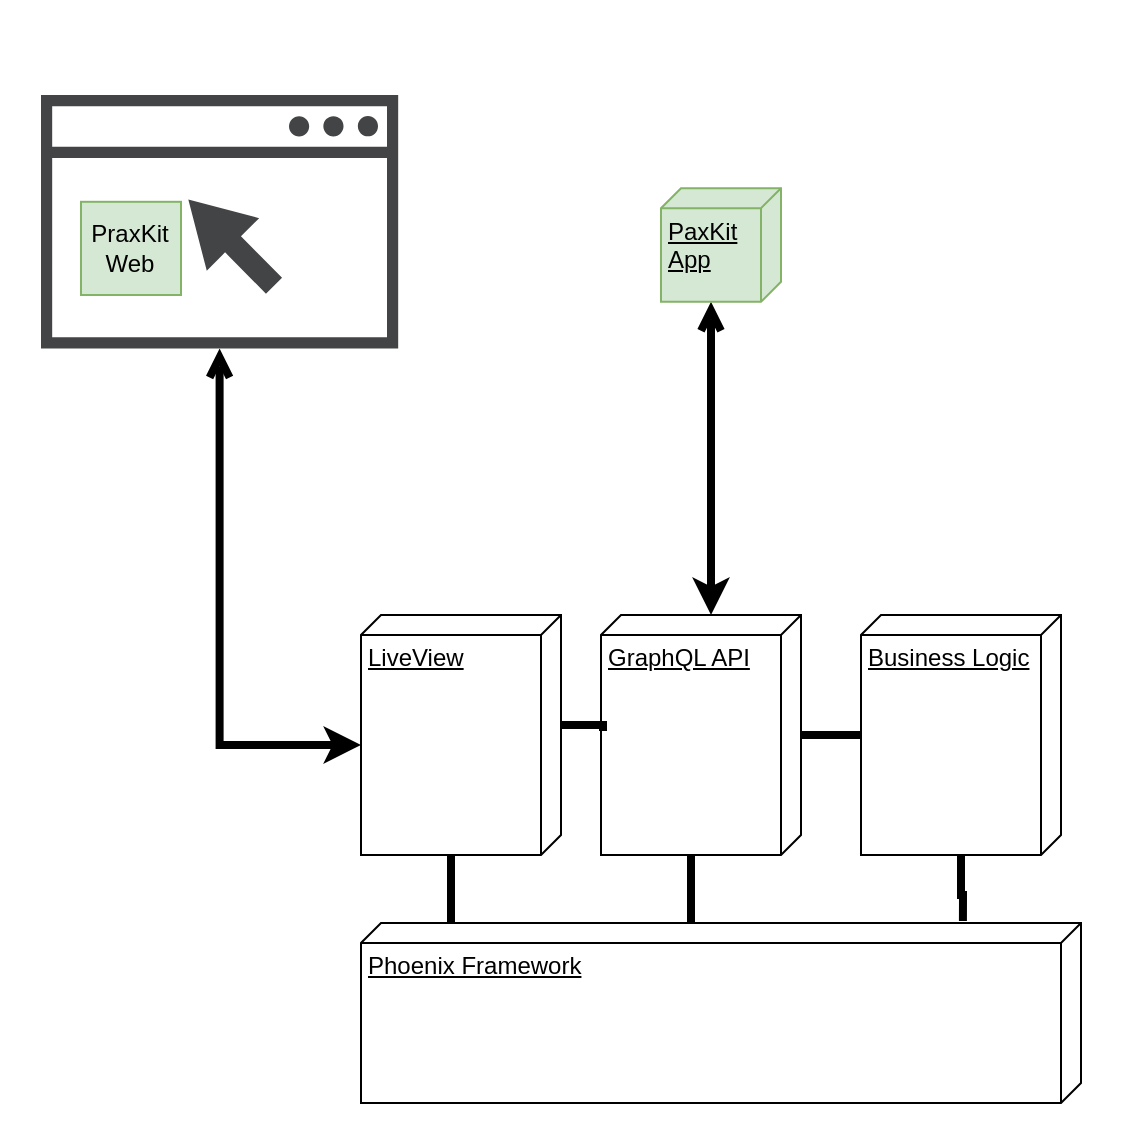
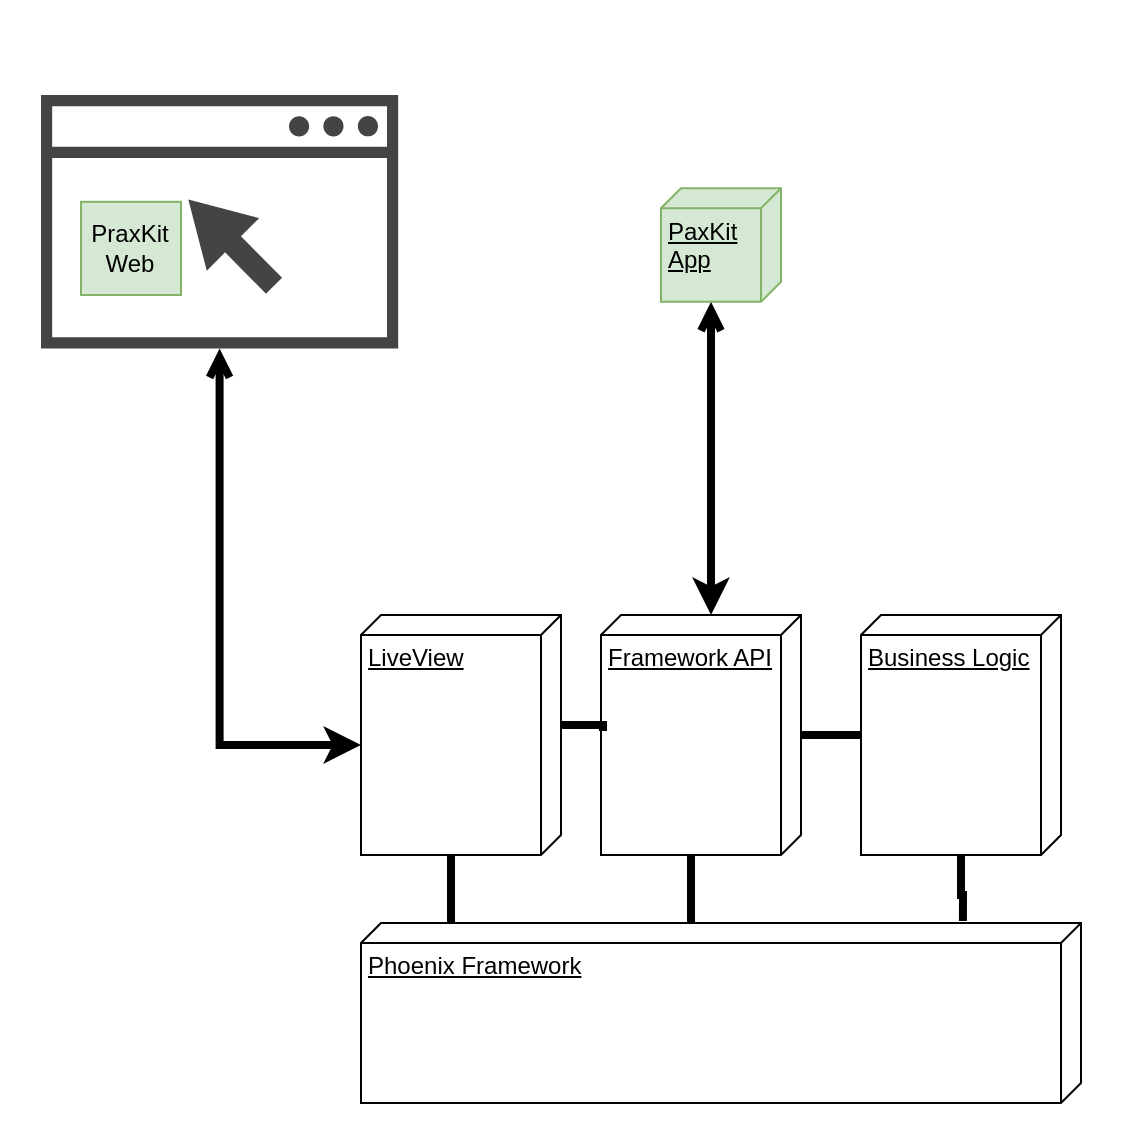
  <mxCell id="0" />
  <mxCell id="1" parent="0" />
  <mxCell id="2" value="" style="edgeStyle=orthogonalEdgeStyle;rounded=0;orthogonalLoop=1;jettySize=auto;html=1;startArrow=none;startFill=0;endArrow=none;endFill=0;strokeWidth=4;" edge="1" parent="1" source="4" target="6"><mxGeometry relative="1" as="geometry" /></mxCell>
  <mxCell id="3" style="edgeStyle=orthogonalEdgeStyle;rounded=0;orthogonalLoop=1;jettySize=auto;html=1;entryX=-0.011;entryY=0.164;entryDx=0;entryDy=0;entryPerimeter=0;startArrow=none;startFill=0;endArrow=none;endFill=0;strokeWidth=4;" edge="1" parent="1" source="4" target="17"><mxGeometry relative="1" as="geometry" /></mxCell>
  <mxCell id="4" value="Business Logic" style="verticalAlign=top;align=left;spacingTop=8;spacingLeft=2;spacingRight=12;shape=cube;size=10;direction=south;fontStyle=4;html=1;" vertex="1" parent="1"><mxGeometry x="430" y="307" width="100" height="120" as="geometry" /></mxCell>
  <mxCell id="5" style="edgeStyle=orthogonalEdgeStyle;rounded=0;orthogonalLoop=1;jettySize=auto;html=1;exitX=0;exitY=0;exitDx=120;exitDy=55;exitPerimeter=0;startArrow=none;startFill=0;endArrow=none;endFill=0;strokeWidth=4;" edge="1" parent="1" source="6"><mxGeometry relative="1" as="geometry"><mxPoint x="345" y="514" as="targetPoint" /></mxGeometry></mxCell>
- <mxCell id="6" value="GraphQL API" style="verticalAlign=top;align=left;spacingTop=8;spacingLeft=2;spacingRight=12;shape=cube;size=10;direction=south;fontStyle=4;html=1;" vertex="1" parent="1"><mxGeometry x="300" y="307" width="100" height="120" as="geometry" /></mxCell>
+ <mxCell id="6" value="Framework API" style="verticalAlign=top;align=left;spacingTop=8;spacingLeft=2;spacingRight=12;shape=cube;size=10;direction=south;fontStyle=4;html=1;" vertex="1" parent="1"><mxGeometry x="300" y="307" width="100" height="120" as="geometry" /></mxCell>
  <mxCell id="7" style="edgeStyle=orthogonalEdgeStyle;rounded=0;orthogonalLoop=1;jettySize=auto;html=1;exitX=0;exitY=0;exitDx=55;exitDy=0;exitPerimeter=0;entryX=0.483;entryY=0.99;entryDx=0;entryDy=0;entryPerimeter=0;startArrow=none;startFill=0;strokeWidth=4;endArrow=none;endFill=0;" edge="1" parent="1" source="9" target="6"><mxGeometry relative="1" as="geometry" /></mxCell>
  <mxCell id="8" style="edgeStyle=orthogonalEdgeStyle;rounded=0;orthogonalLoop=1;jettySize=auto;html=1;exitX=0;exitY=0;exitDx=120;exitDy=55;exitPerimeter=0;startArrow=none;startFill=0;endArrow=none;endFill=0;strokeWidth=4;" edge="1" parent="1" source="9"><mxGeometry relative="1" as="geometry"><mxPoint x="225" y="516" as="targetPoint" /></mxGeometry></mxCell>
  <mxCell id="9" value="LiveView" style="verticalAlign=top;align=left;spacingTop=8;spacingLeft=2;spacingRight=12;shape=cube;size=10;direction=south;fontStyle=4;html=1;" vertex="1" parent="1"><mxGeometry x="180" y="307" width="100" height="120" as="geometry" /></mxCell>
  <mxCell id="10" style="edgeStyle=orthogonalEdgeStyle;rounded=0;orthogonalLoop=1;jettySize=auto;html=1;entryX=0;entryY=0;entryDx=65;entryDy=100;entryPerimeter=0;strokeWidth=4;startArrow=open;startFill=0;" edge="1" parent="1" source="11" target="9"><mxGeometry relative="1" as="geometry" /></mxCell>
  <mxCell id="11" value="" style="pointerEvents=1;shadow=0;dashed=0;html=1;strokeColor=none;fillColor=#434445;aspect=fixed;labelPosition=center;verticalLabelPosition=bottom;verticalAlign=top;align=center;outlineConnect=0;shape=mxgraph.vvd.web_browser;" vertex="1" parent="1"><mxGeometry x="20" y="47" width="178.59" height="126.8" as="geometry" /></mxCell>
  <mxCell id="12" style="edgeStyle=orthogonalEdgeStyle;rounded=0;orthogonalLoop=1;jettySize=auto;html=1;entryX=0;entryY=0;entryDx=0;entryDy=45;entryPerimeter=0;startArrow=open;startFill=0;strokeWidth=4;exitX=0;exitY=0;exitDx=56.8;exitDy=35;exitPerimeter=0;" edge="1" parent="1" source="15" target="6"><mxGeometry relative="1" as="geometry" /></mxCell>
  <mxCell id="13" value="" style="group" vertex="1" connectable="0" parent="1"><mxGeometry x="267" y="20.4" width="180" height="180" as="geometry" /></mxCell>
  <mxCell id="14" value="" style="shape=image;html=1;verticalAlign=top;verticalLabelPosition=bottom;labelBackgroundColor=#ffffff;imageAspect=0;aspect=fixed;image=https://cdn4.iconfinder.com/data/icons/miu/24/device-iPhone-smartphone-vertical-glyph-128.png" vertex="1" parent="13"><mxGeometry width="180" height="180" as="geometry" /></mxCell>
  <mxCell id="15" value="PaxKit &lt;br&gt;App" style="verticalAlign=top;align=left;spacingTop=8;spacingLeft=2;spacingRight=12;shape=cube;size=10;direction=south;fontStyle=4;html=1;fillColor=#d5e8d4;strokeColor=#82b366;" vertex="1" parent="13"><mxGeometry x="63" y="73.2" width="60" height="56.8" as="geometry" /></mxCell>
  <mxCell id="16" value="PraxKit&lt;br&gt;Web" style="text;html=1;strokeColor=#82b366;fillColor=#d5e8d4;align=center;verticalAlign=middle;whiteSpace=wrap;rounded=0;" vertex="1" parent="1"><mxGeometry x="40" y="100.4" width="50" height="46.6" as="geometry" /></mxCell>
  <mxCell id="17" value="Phoenix Framework&lt;br&gt;" style="verticalAlign=top;align=left;spacingTop=8;spacingLeft=2;spacingRight=12;shape=cube;size=10;direction=south;fontStyle=4;html=1;" vertex="1" parent="1"><mxGeometry x="180" y="461" width="360" height="90" as="geometry" /></mxCell>
